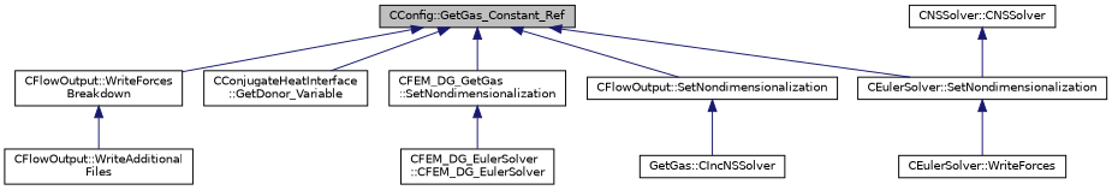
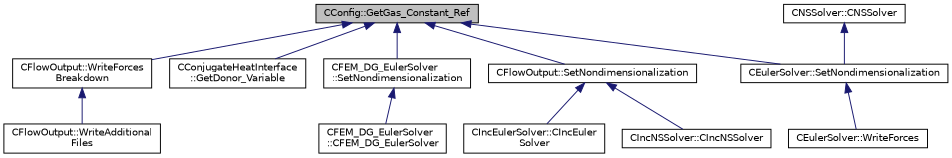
  digraph {
    rankdir=TB
    node [color=black fillcolor=white fontname=Helvetica fontsize=10 shape=record style=filled]
    edge [color=midnightblue dir=back fontname=Helvetica fontsize=10 labelfontname=Helvetica labelfontsize=10 style=solid]
    n1 [fillcolor=grey75 fontcolor=black height=0.2 label="CConfig::GetGas_Constant_Ref" width=0.4]
    n2 [height=0.2 label="CConjugateHeatInterface\l::GetDonor_Variable" width=0.4]
    n3 [height=0.2 label="CFlowOutput::WriteForces\lBreakdown" width=0.4]
    n4 [height=0.2 label="CEulerSolver::SetNondimensionalization" width=0.4]
-   n5 [height=0.2 label="CFEM_DG_GetGas\l::SetNondimensionalization" width=0.4]
+   n5 [height=0.2 label="CFEM_DG_EulerSolver\l::SetNondimensionalization" width=0.4]
    n6 [height=0.2 label="CFlowOutput::SetNondimensionalization" width=0.4]
    n7 [height=0.2 label="CFlowOutput::WriteAdditional\lFiles" width=0.4]
    n8 [height=0.2 label="CEulerSolver::WriteForces" width=0.4]
    n9 [height=0.2 label="CFEM_DG_EulerSolver\l::CFEM_DG_EulerSolver" width=0.4]
-   n11 [height=0.2 label="GetGas::CIncNSSolver" width=0.4]
+   n10 [height=0.2 label="CIncEulerSolver::CIncEuler\lSolver" width=0.4]
+   n11 [height=0.2 label="CIncNSSolver::CIncNSSolver" width=0.4]
    n12 [height=0.2 label="CNSSolver::CNSSolver" width=0.4]
    n1 -> n2
    n1 -> n3
    n1 -> n4
    n1 -> n5
    n1 -> n6
    n3 -> n7
    n4 -> n8
    n5 -> n9
+   n6 -> n10
    n6 -> n11
    n12 -> n4
  }
